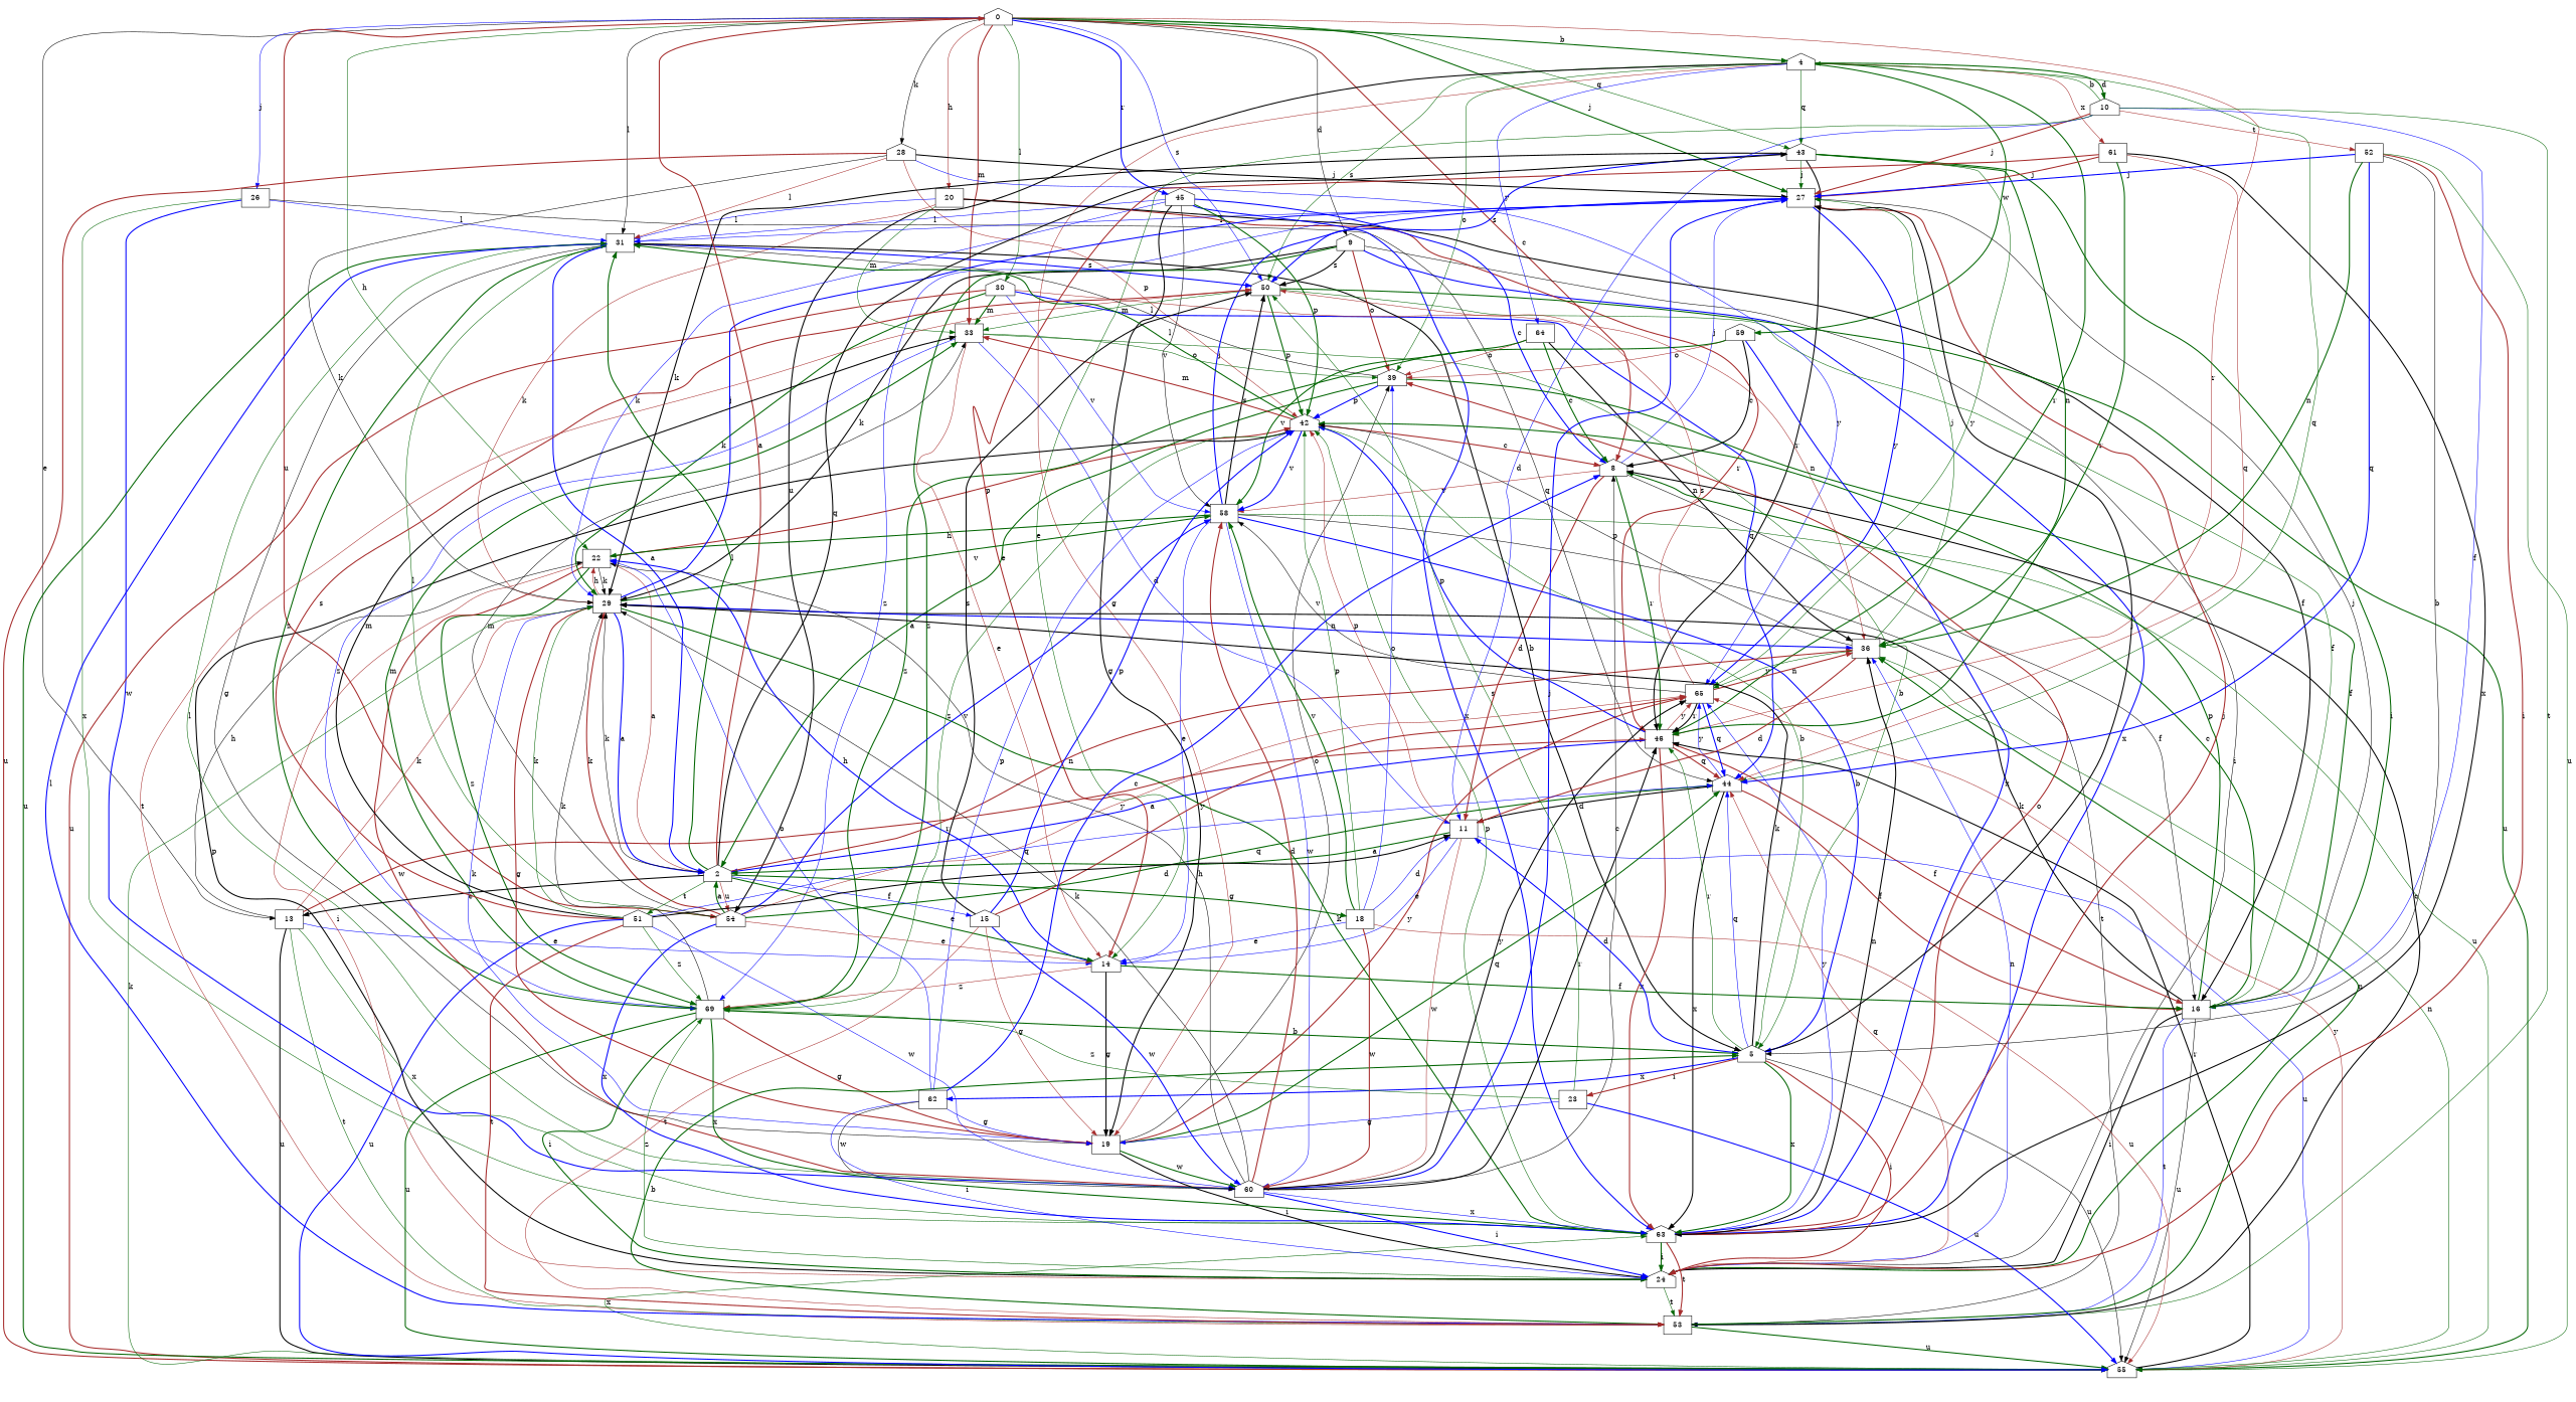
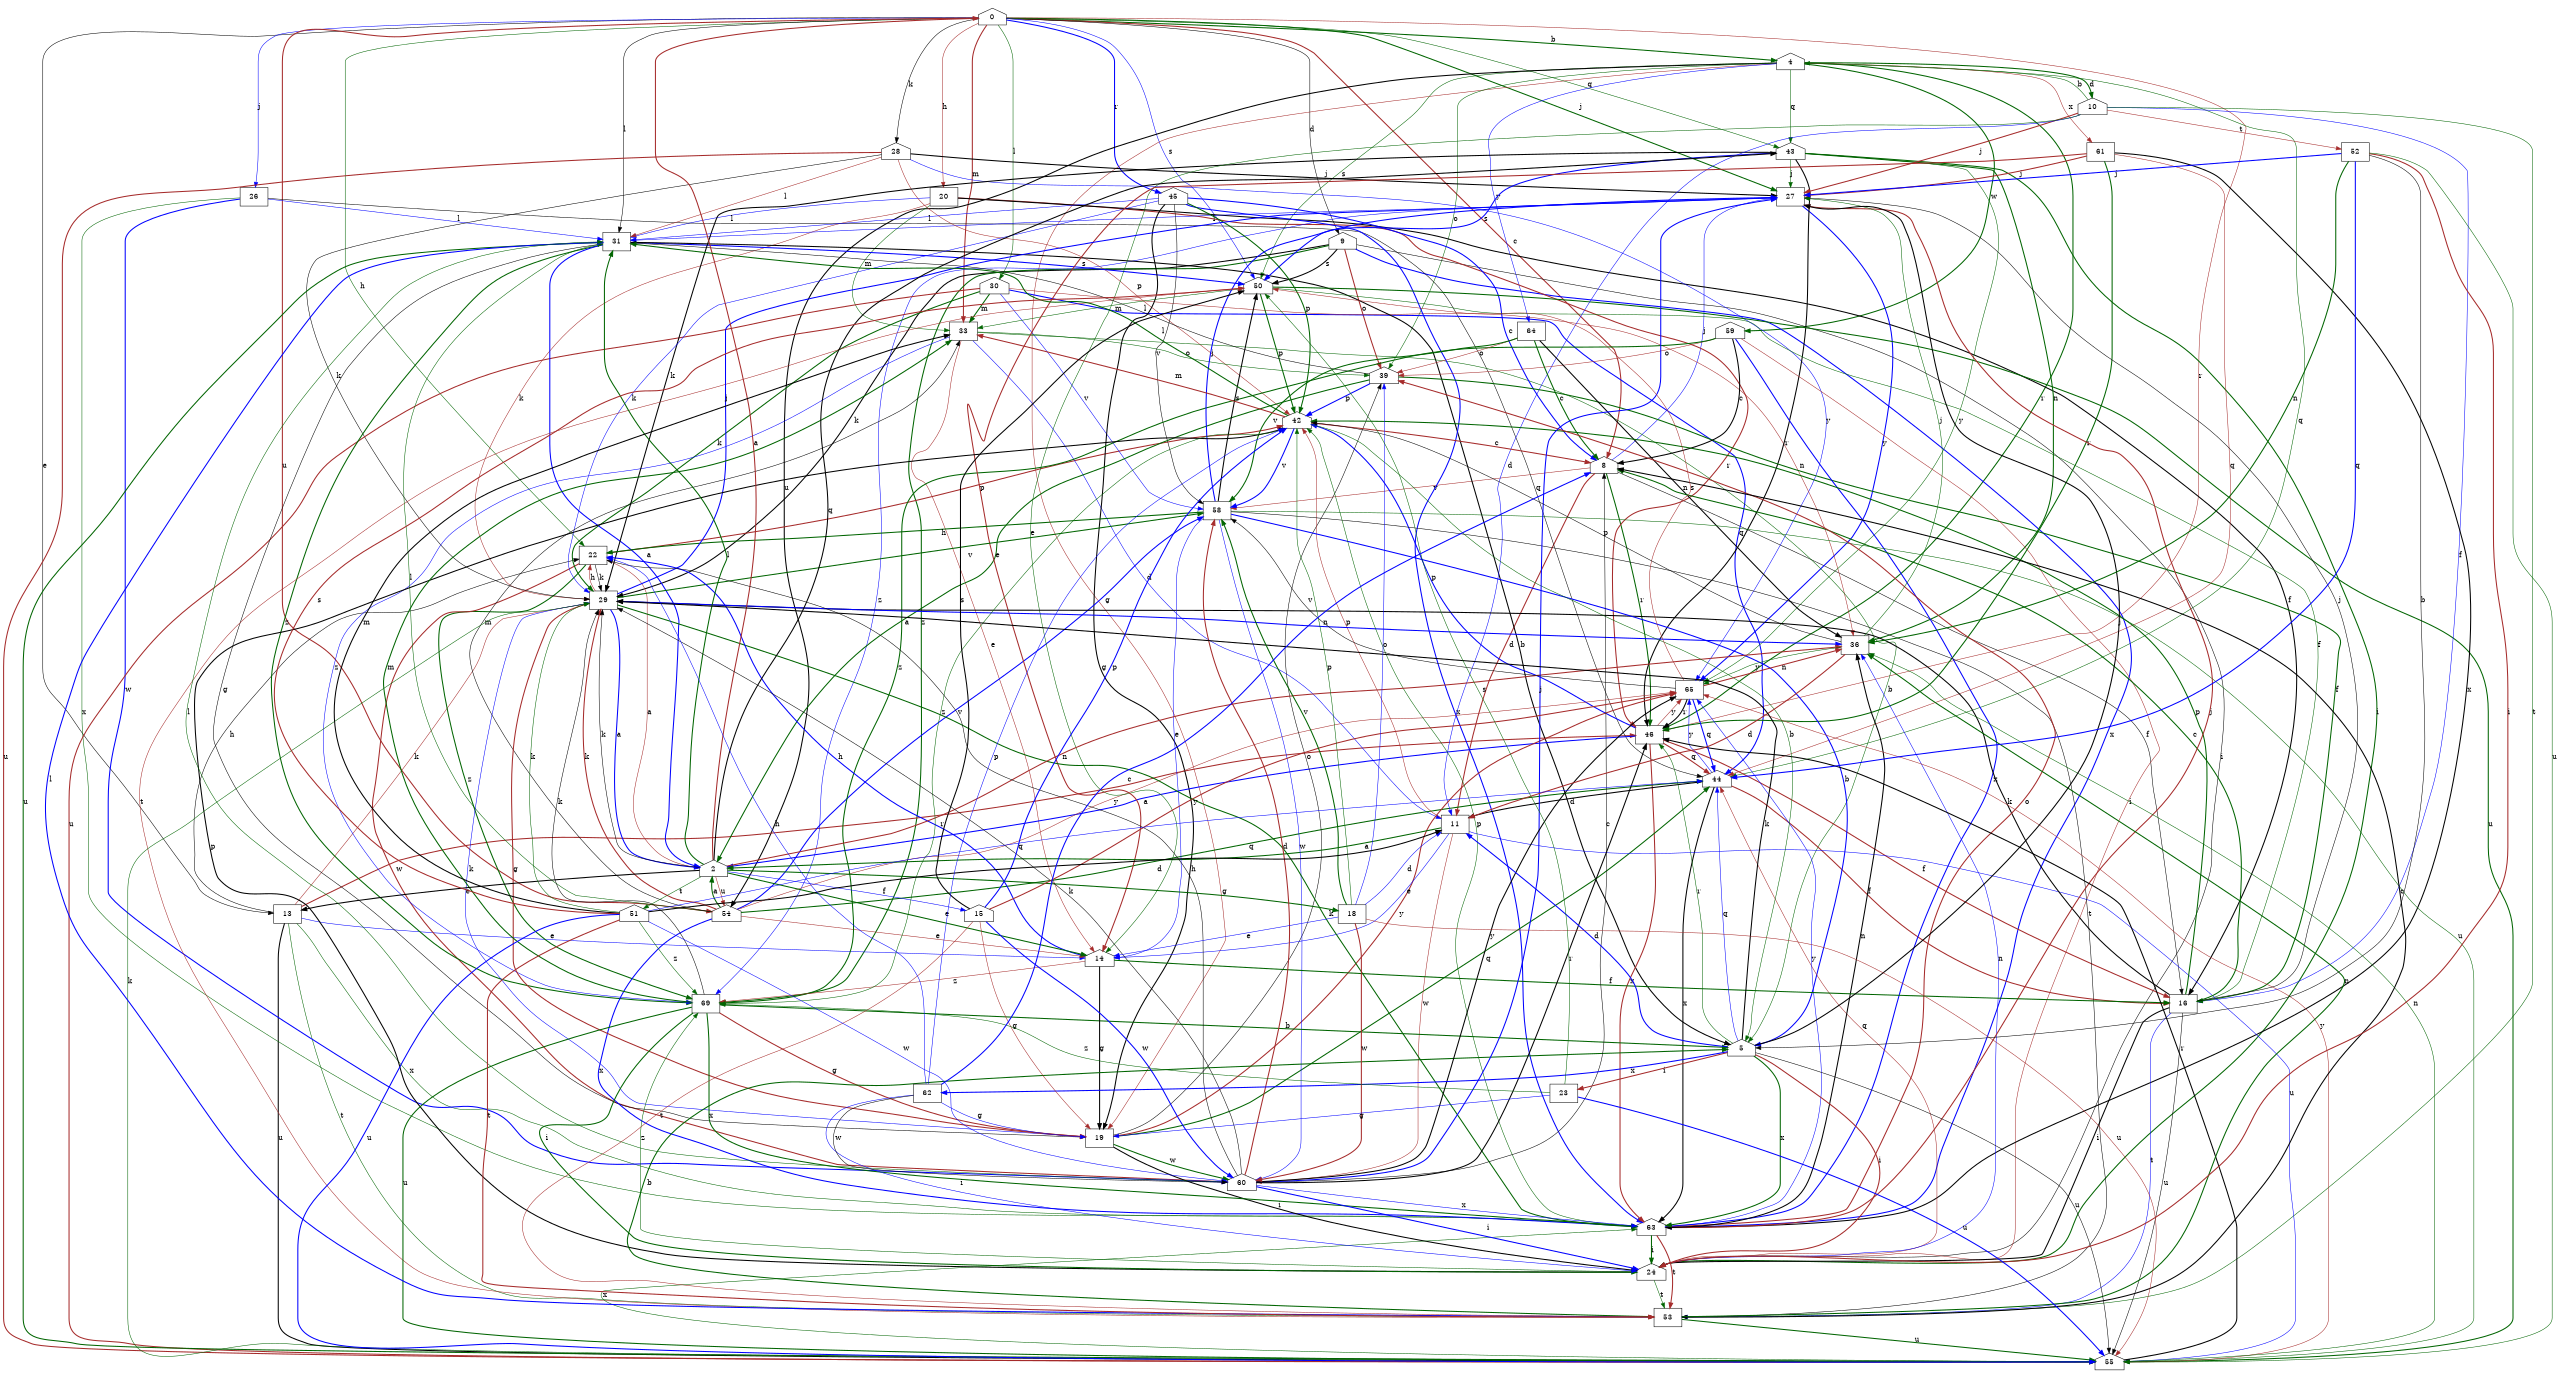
  strict digraph {
    node [shape=house]
    edge [color=darkgreen style=bold]
    0
    4
    8
    9
    13 [shape=box]
    20 [shape=box]
    22 [shape=box]
    26 [shape=box]
    27 [shape=box]
    28
    30
    31 [shape=box]
    33 [shape=box]
    43
    45
    46 [shape=box]
    50
    54
    10
    19 [shape=box]
    39
    44
    59
    61 [shape=box]
    64 [shape=box]
    11 [shape=box]
    16 [shape=box]
    58 [shape=box]
    29 [shape=box]
    24
    63
    69 [shape=box]
    14
    55
    53 [shape=box]
    2
    42
    60
    65 [shape=box]
    36 [shape=box]
    5
    15
    18 [shape=box]
    51
    52 [shape=box]
    23 [shape=box]
    62 [shape=box]
    0 -> 4 [label=b]
    0 -> 8 [color=brown label=c]
    0 -> 9 [color=black label=d style=solid]
    0 -> 13 [color=black label=e style=solid]
    0 -> 20 [color=brown label=h style=solid]
    0 -> 22 [label=h style=solid]
    0 -> 26 [color=blue label=j style=solid]
    0 -> 27 [label=j]
    0 -> 28 [color=black label=k style=solid]
    0 -> 30 [label=l style=solid]
    0 -> 31 [color=black label=l style=solid]
    0 -> 33 [color=brown label=m]
    0 -> 43 [label=q style=solid]
    0 -> 45 [color=blue label=r]
    0 -> 46 [color=brown label=r style=solid]
    0 -> 50 [color=blue label=s style=solid]
    0 -> 54 [color=brown label=u]
    4 -> 43 [label=q style=solid]
    4 -> 46 [label=r]
    4 -> 50 [label=s style=solid]
    4 -> 54 [color=black label=u]
    4 -> 10 [label=d]
    4 -> 19 [color=brown label=g style=solid]
    4 -> 39 [label=o style=solid]
    4 -> 44 [label=q style=solid]
    4 -> 59 [label=w]
    4 -> 61 [color=brown label=x style=solid]
    4 -> 64 [color=blue label=y style=solid]
    8 -> 27 [color=blue label=j style=solid]
    8 -> 46 [label=r]
    8 -> 11 [color=brown label=d]
    8 -> 16 [color=black label=f style=solid]
    8 -> 58 [color=brown label=v style=solid]
    9 -> 50 [color=black label=s]
    9 -> 39 [color=brown label=o]
    9 -> 29 [color=black label=k]
    9 -> 24 [color=black label=i style=solid]
    9 -> 63 [color=blue label=x]
    9 -> 69 [label=z]
    13 -> 22 [color=black label=h style=solid]
    13 -> 46 [color=brown label=r]
    13 -> 29 [color=brown label=k style=solid]
    13 -> 63 [label=x style=solid]
    13 -> 14 [color=blue label=e style=solid]
    13 -> 55 [color=black label=u]
    13 -> 53 [label=t style=solid]
    20 -> 31 [color=blue label=l style=solid]
    20 -> 33 [label=m style=solid]
    20 -> 46 [color=brown label=r]
    20 -> 16 [color=black label=f]
    20 -> 29 [color=brown label=k style=solid]
    22 -> 29 [color=black label=k style=solid]
-   22 -> 24 [color=brown label=i style=solid]
+   59 -> 24 [color=brown label=i style=solid]
    22 -> 69 [label=z]
    22 -> 2 [color=brown label=a style=solid]
    22 -> 42 [color=brown label=p]
    22 -> 60 [color=brown label=w]
    26 -> 31 [color=blue label=l style=solid]
    26 -> 44 [color=black label=q style=solid]
    26 -> 63 [label=x style=solid]
    26 -> 60 [color=blue label=w]
    27 -> 31 [color=blue label=l style=solid]
    27 -> 69 [color=blue label=z style=solid]
    27 -> 65 [color=blue label=y]
    28 -> 27 [color=black label=j]
    28 -> 31 [color=brown label=l style=solid]
    28 -> 29 [color=black label=k style=solid]
    28 -> 55 [color=brown label=u]
    28 -> 42 [color=brown label=p style=solid]
    28 -> 65 [color=blue label=y style=solid]
    30 -> 33 [label=m]
    30 -> 44 [color=blue label=q]
    30 -> 58 [color=blue label=v style=solid]
    30 -> 29 [label=k]
    30 -> 55 [color=brown label=u]
    30 -> 36 [color=brown label=n style=solid]
    31 -> 50 [color=blue label=s]
    31 -> 19 [color=black label=g style=solid]
    31 -> 69 [label=z]
    31 -> 55 [label=u]
    31 -> 2 [color=blue label=a]
    31 -> 5 [color=black label=b]
    33 -> 39 [label=o style=solid]
    33 -> 11 [color=blue label=d style=solid]
    33 -> 69 [color=blue label=z style=solid]
    33 -> 14 [color=brown label=e style=solid]
    33 -> 5 [label=b style=solid]
    43 -> 27 [label=j style=solid]
    43 -> 46 [color=black label=r]
    43 -> 50 [color=blue label=s]
    43 -> 29 [color=black label=k]
    43 -> 24 [label=i]
    43 -> 65 [label=y style=solid]
    43 -> 36 [label=n]
    45 -> 8 [color=blue label=c]
    45 -> 31 [color=blue label=l style=solid]
    45 -> 19 [color=black label=g]
    45 -> 58 [color=black label=v style=solid]
    45 -> 29 [color=blue label=k style=solid]
    45 -> 63 [color=blue label=x]
    45 -> 42 [label=p]
    46 -> 44 [color=brown label=q]
    46 -> 16 [color=brown label=f]
    46 -> 63 [color=brown label=x]
    46 -> 2 [color=blue label=a]
    46 -> 42 [color=blue label=p]
    46 -> 65 [color=brown label=y style=solid]
    50 -> 33 [label=m style=solid]
    50 -> 16 [label=f style=solid]
    50 -> 55 [label=u]
    50 -> 53 [color=brown label=t style=solid]
    50 -> 42 [label=p]
    54 -> 31 [label=l style=solid]
    54 -> 33 [color=black label=m style=solid]
    54 -> 44 [label=q]
    54 -> 58 [color=blue label=v]
    54 -> 29 [color=brown label=k]
    54 -> 63 [color=blue label=x]
    54 -> 14 [color=brown label=e style=solid]
    54 -> 2 [label=a]
    54 -> 65 [color=brown label=y style=solid]
    10 -> 4 [label=b style=solid]
    10 -> 27 [color=brown label=j]
    10 -> 11 [color=blue label=d style=solid]
    10 -> 16 [color=blue label=f style=solid]
    10 -> 14 [label=e style=solid]
    10 -> 53 [label=t style=solid]
    10 -> 52 [color=brown label=t style=solid]
    19 -> 39 [color=black label=o style=solid]
    19 -> 44 [label=q]
    19 -> 29 [color=blue label=k style=solid]
    19 -> 24 [color=black label=i]
    19 -> 60 [label=w]
    19 -> 65 [color=brown label=y]
    39 -> 31 [color=black label=l style=solid]
    39 -> 16 [label=f]
    39 -> 2 [label=a]
    39 -> 42 [color=blue label=p]
    44 -> 11 [color=black label=d]
    44 -> 16 [color=brown label=f]
    44 -> 63 [color=black label=x]
    44 -> 65 [color=blue label=y style=solid]
    59 -> 8 [color=black label=c]
    59 -> 39 [color=brown label=o style=solid]
    59 -> 63 [color=blue label=x]
    59 -> 69 [label=z]
    61 -> 27 [color=brown label=j]
    61 -> 46 [label=r]
    61 -> 44 [color=brown label=q style=solid]
    61 -> 63 [color=black label=x]
    61 -> 14 [color=brown label=e]
    64 -> 8 [label=c]
    64 -> 39 [color=brown label=o style=solid]
    64 -> 58 [label=v]
    64 -> 36 [color=black label=n]
    11 -> 14 [color=blue label=e style=solid]
    11 -> 55 [color=blue label=u style=solid]
    11 -> 2 [label=a]
    11 -> 42 [color=brown label=p style=solid]
    11 -> 60 [color=brown label=w style=solid]
    16 -> 8 [label=c]
    16 -> 27 [color=black label=j style=solid]
    16 -> 29 [color=black label=k]
    16 -> 24 [color=black label=i]
    16 -> 55 [color=black label=u style=solid]
    16 -> 53 [color=blue label=t style=solid]
    16 -> 42 [label=p]
    58 -> 22 [label=h]
    58 -> 27 [color=blue label=j]
    58 -> 50 [color=black label=s]
    58 -> 14 [color=blue label=e style=solid]
    58 -> 55 [label=u style=solid]
    58 -> 53 [color=black label=t style=solid]
    58 -> 60 [color=blue label=w style=solid]
    58 -> 5 [color=blue label=b]
    29 -> 22 [color=brown label=h style=solid]
    29 -> 27 [color=blue label=j]
    29 -> 19 [color=brown label=g]
    29 -> 58 [label=v]
    29 -> 63 [label=k]
    29 -> 2 [color=blue label=a]
    29 -> 36 [color=blue label=n]
    24 -> 44 [color=brown label=q style=solid]
    24 -> 69 [label=z style=solid]
    24 -> 53 [label=t style=solid]
    24 -> 42 [color=black label=p]
    24 -> 36 [color=blue label=n style=solid]
    63 -> 27 [color=brown label=j]
    63 -> 39 [color=brown label=o]
    63 -> 24 [label=i]
    63 -> 53 [color=brown label=t]
    63 -> 42 [label=p style=solid]
    63 -> 65 [color=blue label=y style=solid]
    63 -> 36 [color=black label=n]
    69 -> 33 [label=m]
    69 -> 19 [color=brown label=g]
    69 -> 29 [color=black label=k style=solid]
    69 -> 24 [label=i]
    69 -> 63 [label=x]
    69 -> 55 [label=u]
    69 -> 5 [label=b]
    14 -> 22 [color=blue label=h]
    14 -> 19 [color=black label=g]
    14 -> 16 [label=f]
    14 -> 69 [color=brown label=z style=solid]
    55 -> 46 [color=black label=r]
    55 -> 29 [label=k style=solid]
    55 -> 63 [label=x style=solid]
    55 -> 65 [color=brown label=y style=solid]
    55 -> 36 [label=n style=solid]
    53 -> 8 [color=black label=c]
    53 -> 31 [color=blue label=l]
    53 -> 55 [label=u]
    53 -> 36 [label=n]
    53 -> 5 [label=b]
    2 -> 0 [color=brown label=a]
    2 -> 13 [color=black label=e]
    2 -> 31 [label=l]
    2 -> 43 [color=black label=q]
    2 -> 54 [color=brown label=u style=solid]
    2 -> 29 [color=black label=k style=solid]
    2 -> 14 [label=e]
    2 -> 36 [color=brown label=n]
    2 -> 15 [color=blue label=f style=solid]
    2 -> 18 [label=g]
    2 -> 51 [label=t style=solid]
    42 -> 8 [color=brown label=c]
    42 -> 31 [label=l]
    42 -> 33 [color=brown label=m]
    42 -> 58 [color=blue label=v]
    42 -> 69 [label=z style=solid]
    42 -> 5 [label=b style=solid]
    60 -> 8 [color=black label=c style=solid]
    60 -> 22 [color=black label=h style=solid]
    60 -> 27 [color=blue label=j]
    60 -> 31 [label=l style=solid]
    60 -> 46 [color=black label=r]
    60 -> 58 [color=brown label=d]
    60 -> 29 [color=black label=k style=solid]
    60 -> 24 [color=blue label=i]
    60 -> 63 [color=blue label=x style=solid]
    60 -> 65 [color=black label=y]
    65 -> 46 [color=black label=r]
    65 -> 50 [color=brown label=s style=solid]
    65 -> 44 [color=blue label=q]
    65 -> 58 [color=black label=v style=solid]
    65 -> 36 [color=brown label=n]
    36 -> 27 [label=j style=solid]
    36 -> 11 [color=brown label=d]
    36 -> 42 [color=black label=p style=solid]
    36 -> 65 [label=y style=solid]
    5 -> 27 [color=black label=j]
    5 -> 46 [label=r style=solid]
    5 -> 44 [color=blue label=q style=solid]
    5 -> 11 [color=blue label=d]
    5 -> 29 [color=black label=k]
    5 -> 24 [color=brown label=i]
    5 -> 63 [label=x]
    5 -> 55 [color=black label=u style=solid]
    5 -> 23 [color=brown label=i]
    5 -> 62 [color=blue label=x]
    15 -> 50 [color=black label=s]
    15 -> 19 [color=brown label=g style=solid]
    15 -> 53 [color=brown label=t style=solid]
    15 -> 42 [color=blue label=p]
    15 -> 60 [color=blue label=w]
    15 -> 65 [color=brown label=y]
    18 -> 39 [color=blue label=o style=solid]
    18 -> 11 [color=blue label=d style=solid]
    18 -> 58 [label=v]
    18 -> 14 [color=blue label=e style=solid]
    18 -> 55 [color=brown label=u style=solid]
    18 -> 42 [label=p style=solid]
    18 -> 60 [color=brown label=w]
    51 -> 33 [color=black label=m]
    51 -> 50 [color=brown label=s]
    51 -> 44 [color=blue label=q style=solid]
    51 -> 11 [color=black label=d]
    51 -> 29 [label=k style=solid]
    51 -> 69 [label=z style=solid]
    51 -> 55 [color=blue label=u]
    51 -> 53 [color=brown label=t]
    51 -> 60 [color=blue label=w style=solid]
    52 -> 27 [color=blue label=j]
    52 -> 44 [color=blue label=q]
    52 -> 24 [color=brown label=i]
    52 -> 55 [label=u style=solid]
    52 -> 36 [label=n]
    52 -> 5 [color=black label=b style=solid]
    23 -> 50 [label=s style=solid]
    23 -> 19 [color=blue label=g style=solid]
    23 -> 69 [label=z style=solid]
    23 -> 55 [color=blue label=u]
    62 -> 8 [color=blue label=c]
-   62 -> 22 [color=blue label=o style=solid]
+   62 -> 22 [color=blue label=h style=solid]
    62 -> 19 [color=blue label=g style=solid]
    62 -> 24 [color=blue label=i style=solid]
    62 -> 42 [color=blue label=p style=solid]
    62 -> 60 [color=black label=w style=solid]
  }
